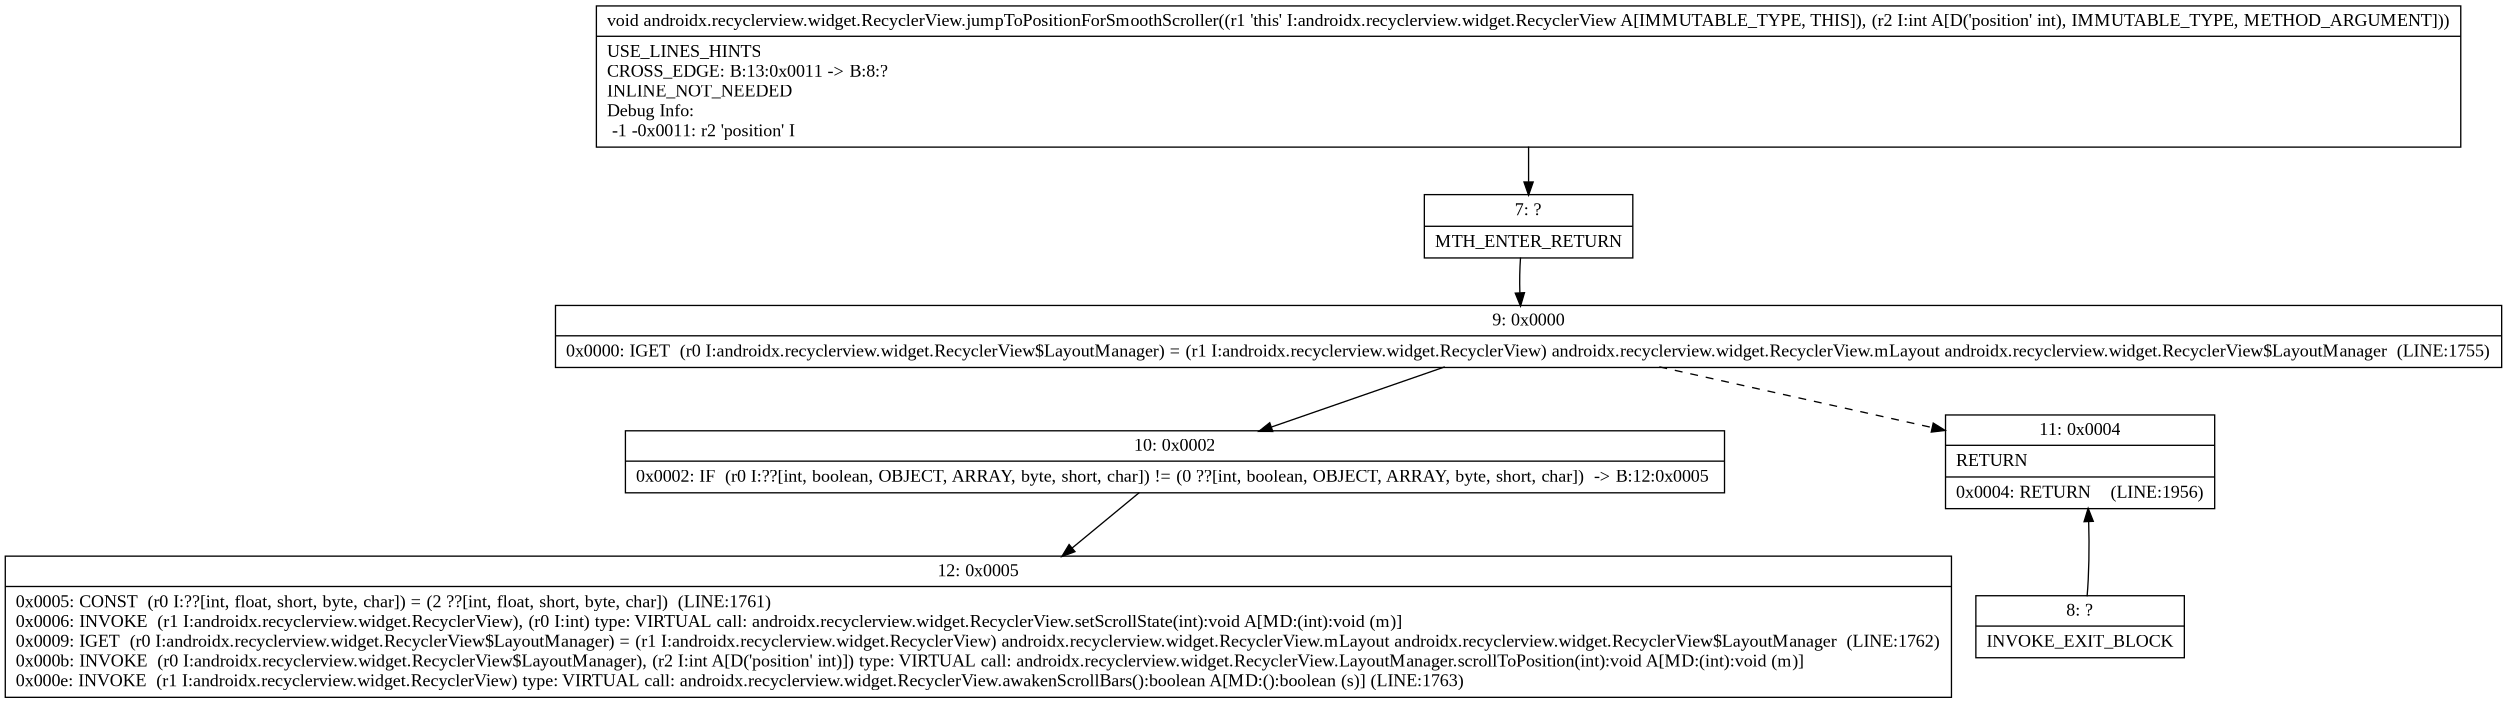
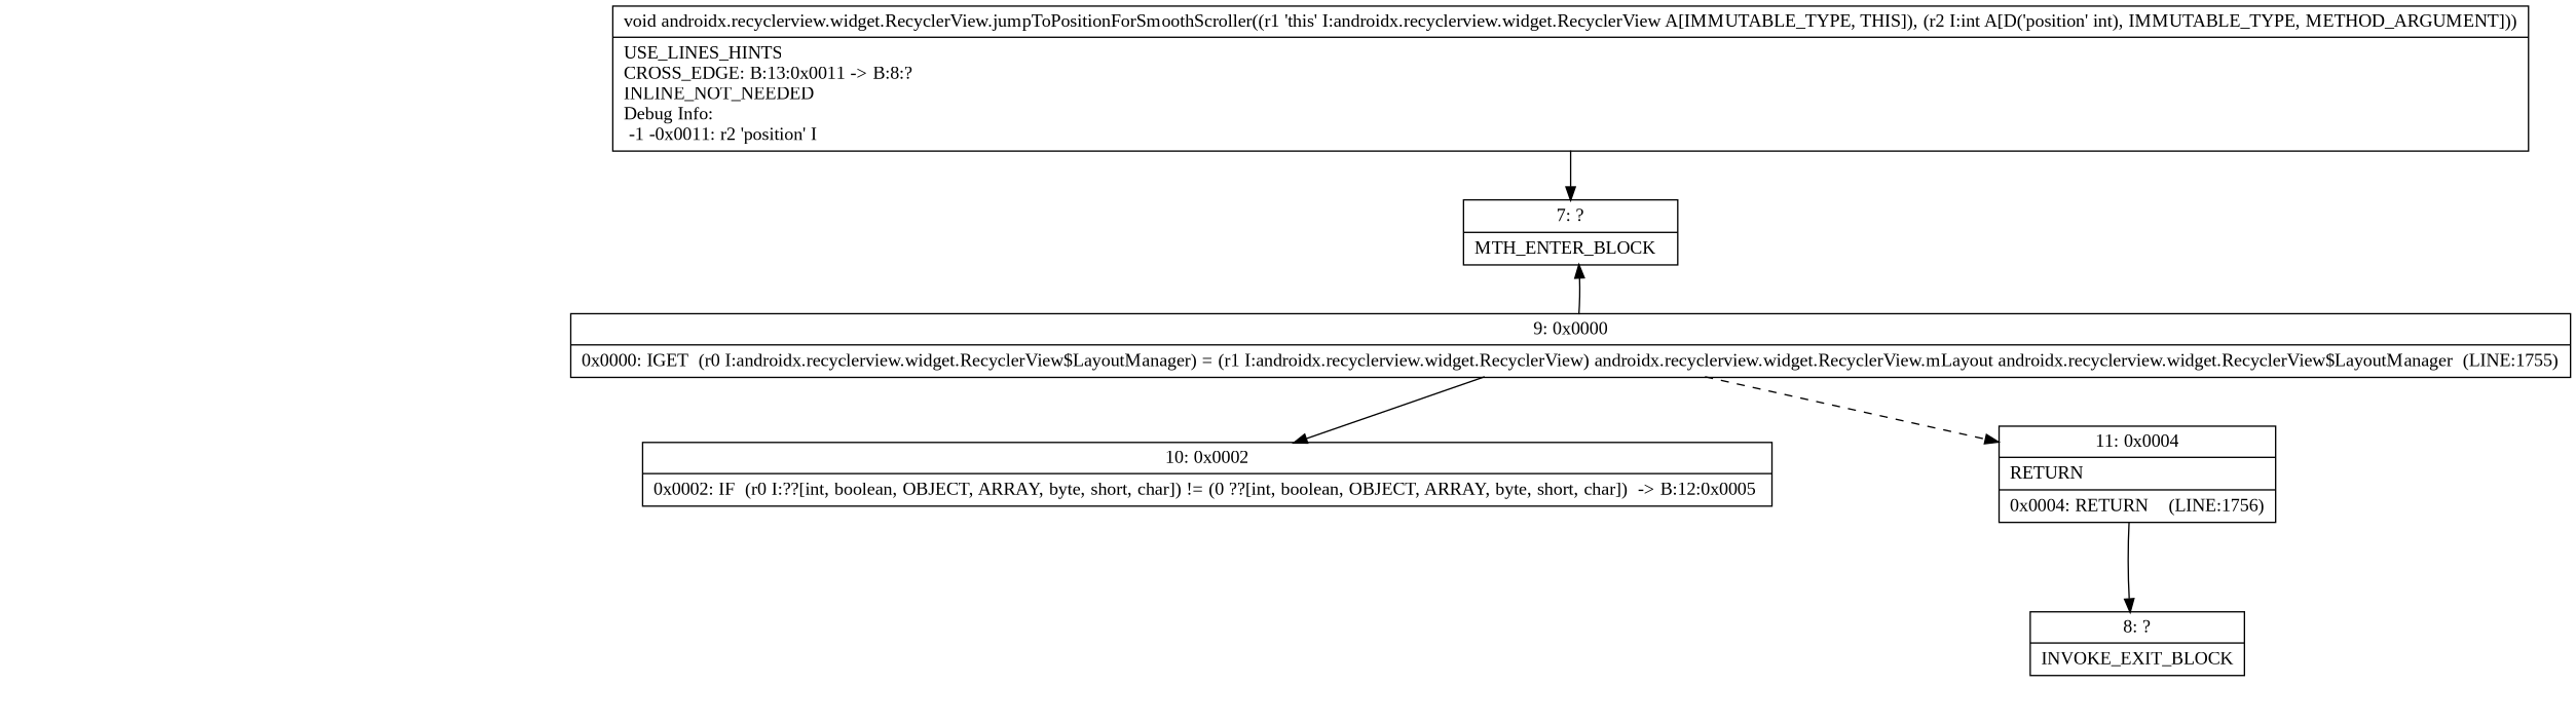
  digraph {
    fontname="Liberation Serif"
    node [fontname="Liberation Serif" shape=record]
    edge [fontname="Liberation Serif"]
-   n1 [label="{7\:\ ?|MTH_ENTER_RETURN\l}"]
+   n1 [label="{7\:\ ?|MTH_ENTER_BLOCK\l}"]
    n2 [label="{9\:\ 0x0000|0x0000: IGET  (r0 I:androidx.recyclerview.widget.RecyclerView$LayoutManager) = (r1 I:androidx.recyclerview.widget.RecyclerView) androidx.recyclerview.widget.RecyclerView.mLayout androidx.recyclerview.widget.RecyclerView$LayoutManager  (LINE:1755)\l}"]
    n3 [label="{10\:\ 0x0002|0x0002: IF  (r0 I:??[int, boolean, OBJECT, ARRAY, byte, short, char]) != (0 ??[int, boolean, OBJECT, ARRAY, byte, short, char])  \-\> B:12:0x0005 \l}"]
-   n4 [label="{11\:\ 0x0004|RETURN\l|0x0004: RETURN    (LINE:1956)\l}"]
-   n5 [label="{12\:\ 0x0005|0x0005: CONST  (r0 I:??[int, float, short, byte, char]) = (2 ??[int, float, short, byte, char])  (LINE:1761)\l0x0006: INVOKE  (r1 I:androidx.recyclerview.widget.RecyclerView), (r0 I:int) type: VIRTUAL call: androidx.recyclerview.widget.RecyclerView.setScrollState(int):void A[MD:(int):void (m)]\l0x0009: IGET  (r0 I:androidx.recyclerview.widget.RecyclerView$LayoutManager) = (r1 I:androidx.recyclerview.widget.RecyclerView) androidx.recyclerview.widget.RecyclerView.mLayout androidx.recyclerview.widget.RecyclerView$LayoutManager  (LINE:1762)\l0x000b: INVOKE  (r0 I:androidx.recyclerview.widget.RecyclerView$LayoutManager), (r2 I:int A[D('position' int)]) type: VIRTUAL call: androidx.recyclerview.widget.RecyclerView.LayoutManager.scrollToPosition(int):void A[MD:(int):void (m)]\l0x000e: INVOKE  (r1 I:androidx.recyclerview.widget.RecyclerView) type: VIRTUAL call: androidx.recyclerview.widget.RecyclerView.awakenScrollBars():boolean A[MD:():boolean (s)] (LINE:1763)\l}"]
+   n4 [label="{11\:\ 0x0004|RETURN\l|0x0004: RETURN    (LINE:1756)\l}"]
    n6 [label="{8\:\ ?|INVOKE_EXIT_BLOCK\l}"]
    n7 [label="{void androidx.recyclerview.widget.RecyclerView.jumpToPositionForSmoothScroller((r1 'this' I:androidx.recyclerview.widget.RecyclerView A[IMMUTABLE_TYPE, THIS]), (r2 I:int A[D('position' int), IMMUTABLE_TYPE, METHOD_ARGUMENT]))  | USE_LINES_HINTS\lCROSS_EDGE: B:13:0x0011 \-\> B:8:?\lINLINE_NOT_NEEDED\lDebug Info:\l  \-1 \-0x0011: r2 'position' I\l}"]
-   n1 -> n2
+   n2 -> n1
    n2 -> n3
    n2 -> n4 [style=dashed]
-   n3 -> n5
-   n6 -> n4
+   n4 -> n6
    n7 -> n1
  }
